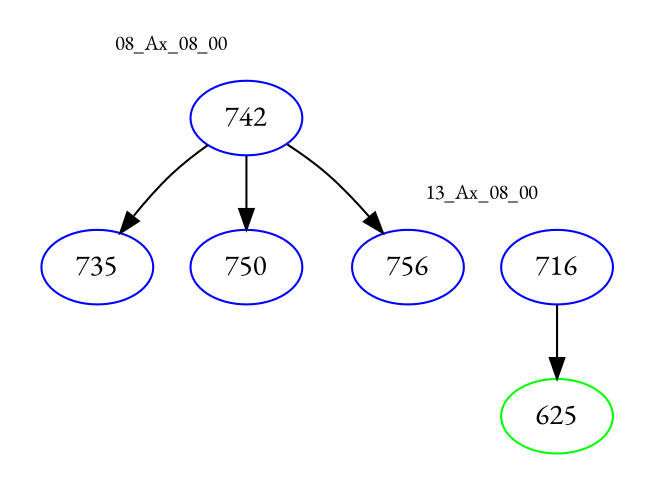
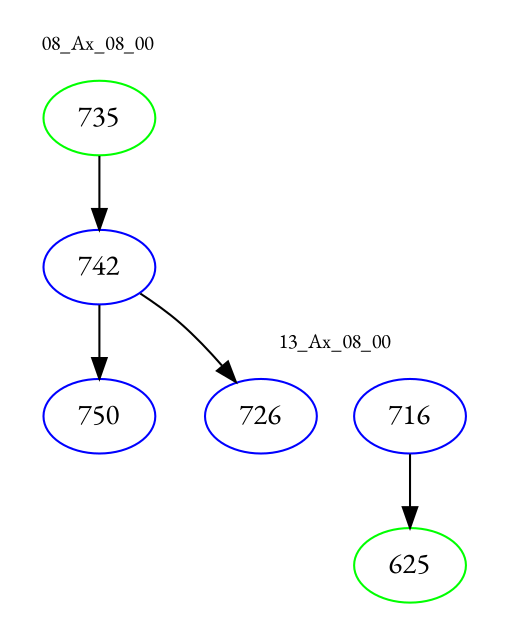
  digraph {
    fontname="EB Garamond"
    node [color=blue fontname="EB Garamond"]
    edge [color=black fontname="EB Garamond"]
    n1 [label=742]
-   n2 [label=735]
+   n2 [color=green label=735]
    n3 [label=750]
    n4 [label=716]
    n5 [color=green label=625]
-   n6 [label=756]
+   n6 [label=726]
    subgraph cluster_1 {
      color=white
      fontsize=10
      label="08_Ax_08_00"
      n1
      n2
      n3
    }
    subgraph cluster_2 {
      color=white
      fontsize=10
      label="13_Ax_08_00"
      n4
      n5
      n6
    }
-   n1 -> n2
+   n2 -> n1
    n1 -> n3
    n1 -> n6
    n4 -> n5
  }
